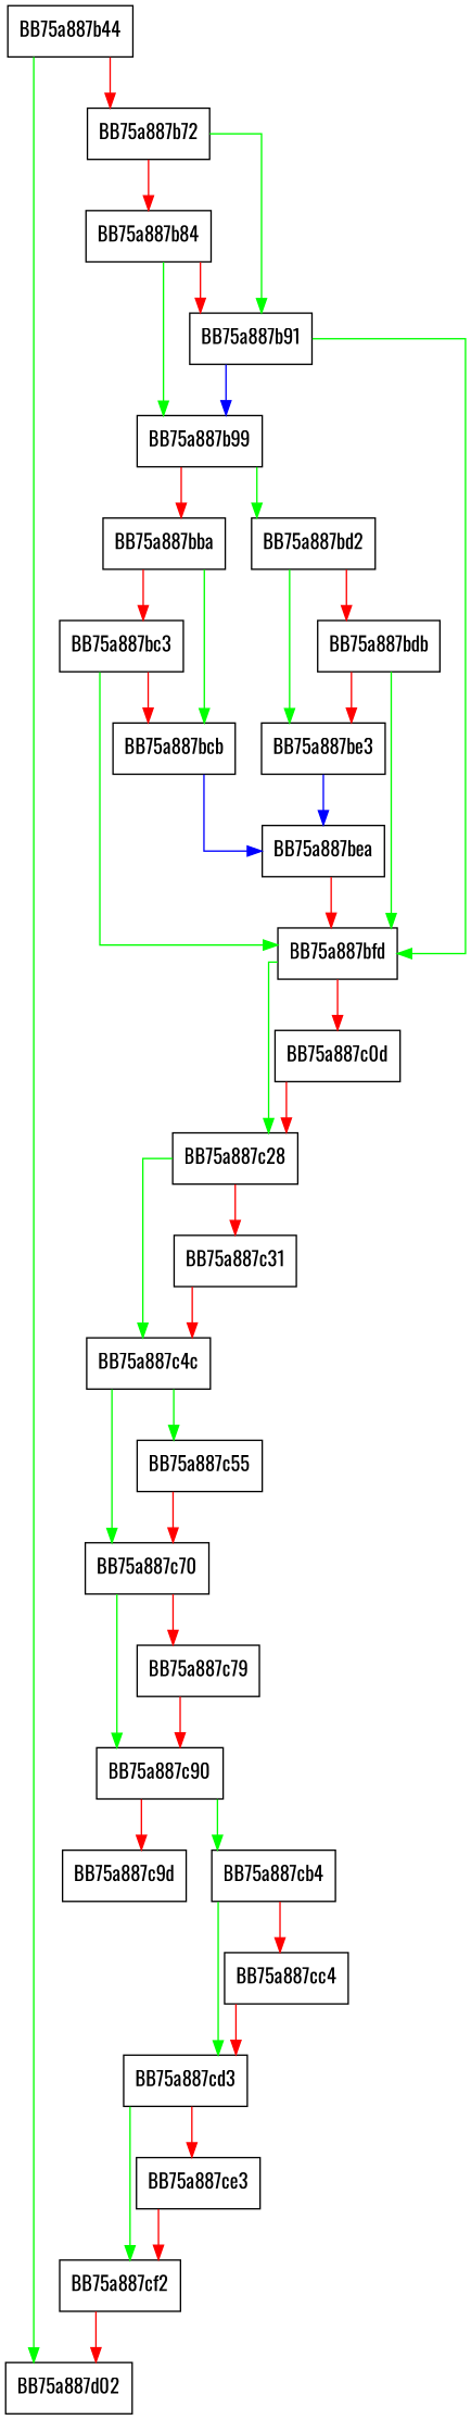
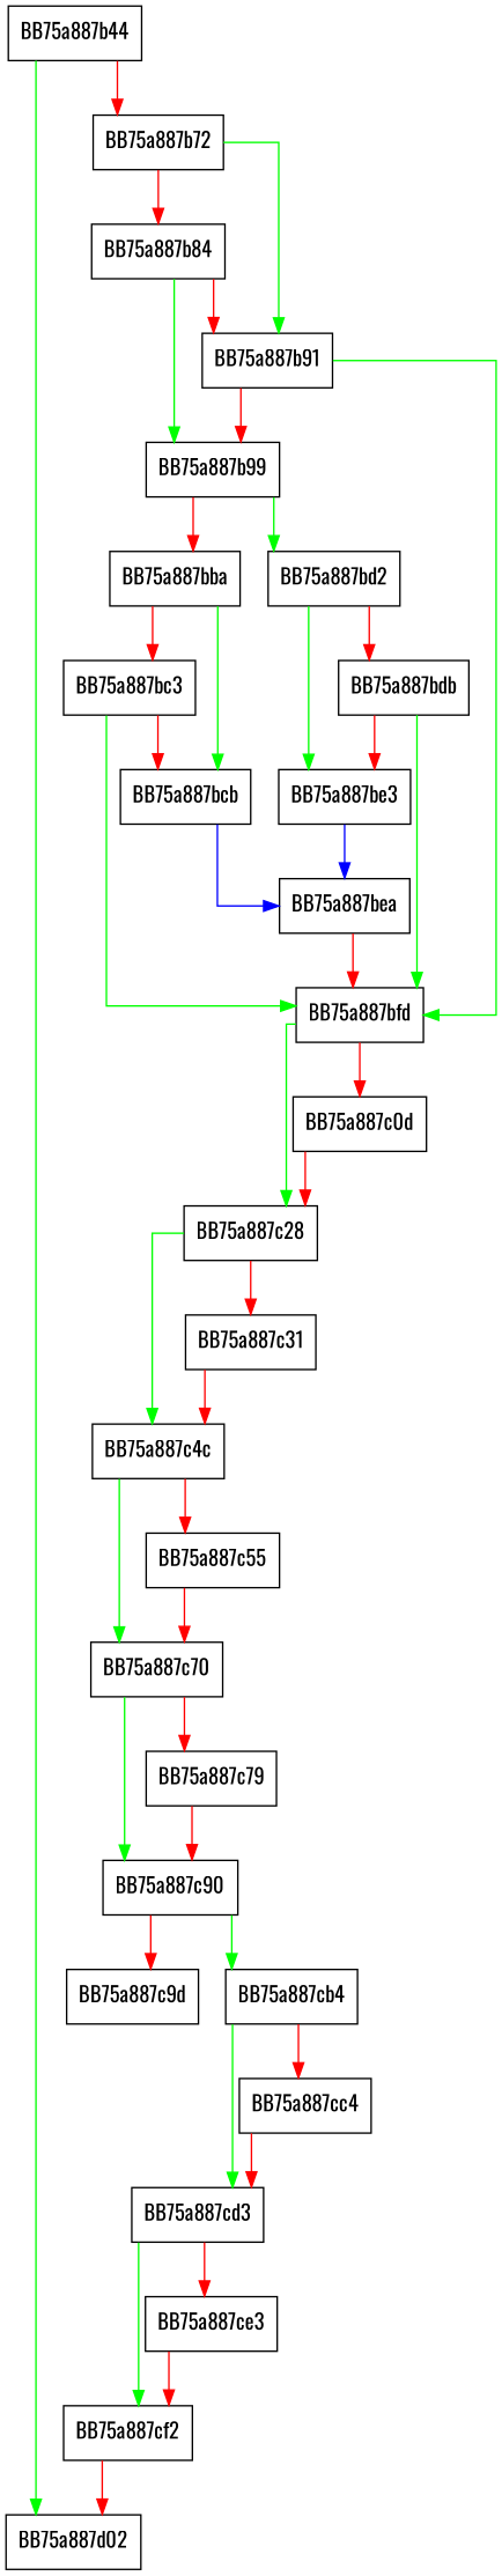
  digraph {
    fontname=Oswald
    splines=ortho
    node [fontname=Oswald shape=box]
    edge [color=red fontname=Oswald]
    BB75a887b44
    BB75a887d02
    BB75a887b72
    BB75a887b91
    BB75a887b84
    BB75a887b99
    BB75a887bfd
    BB75a887bd2
    BB75a887bba
    BB75a887c28
    BB75a887c0d
    BB75a887be3
    BB75a887bdb
    BB75a887bcb
    BB75a887bc3
    BB75a887c4c
    BB75a887c31
    BB75a887bea
    BB75a887c70
    BB75a887c55
    BB75a887c90
    BB75a887c79
    BB75a887cb4
    BB75a887c9d
    BB75a887cd3
    BB75a887cc4
    BB75a887cf2
    BB75a887ce3
    BB75a887b44 -> BB75a887d02 [color=green]
    BB75a887b44 -> BB75a887b72
    BB75a887b72 -> BB75a887b91 [color=green]
    BB75a887b72 -> BB75a887b84
-   BB75a887b91 -> BB75a887b99 [color=blue]
+   BB75a887b91 -> BB75a887b99
    BB75a887b91 -> BB75a887bfd [color=green]
    BB75a887b84 -> BB75a887b91
    BB75a887b84 -> BB75a887b99 [color=green]
    BB75a887b99 -> BB75a887bd2 [color=green]
    BB75a887b99 -> BB75a887bba
    BB75a887bfd -> BB75a887c28 [color=green]
    BB75a887bfd -> BB75a887c0d
    BB75a887bd2 -> BB75a887be3 [color=green]
    BB75a887bd2 -> BB75a887bdb
    BB75a887bba -> BB75a887bcb [color=green]
    BB75a887bba -> BB75a887bc3
    BB75a887c28 -> BB75a887c4c [color=green]
    BB75a887c28 -> BB75a887c31
    BB75a887c0d -> BB75a887c28
    BB75a887be3 -> BB75a887bea [color=blue]
    BB75a887bdb -> BB75a887bfd [color=green]
    BB75a887bdb -> BB75a887be3
    BB75a887bcb -> BB75a887bea [color=blue]
    BB75a887bc3 -> BB75a887bfd [color=green]
    BB75a887bc3 -> BB75a887bcb
    BB75a887c4c -> BB75a887c70 [color=green]
-   BB75a887c4c -> BB75a887c55 [color=green]
+   BB75a887c4c -> BB75a887c55
    BB75a887c31 -> BB75a887c4c
    BB75a887bea -> BB75a887bfd
    BB75a887c70 -> BB75a887c90 [color=green]
    BB75a887c70 -> BB75a887c79
    BB75a887c55 -> BB75a887c70
    BB75a887c90 -> BB75a887cb4 [color=green]
    BB75a887c90 -> BB75a887c9d
    BB75a887c79 -> BB75a887c90
    BB75a887cb4 -> BB75a887cd3 [color=green]
    BB75a887cb4 -> BB75a887cc4
    BB75a887cd3 -> BB75a887cf2 [color=green]
    BB75a887cd3 -> BB75a887ce3
    BB75a887cc4 -> BB75a887cd3
    BB75a887cf2 -> BB75a887d02
    BB75a887ce3 -> BB75a887cf2
  }
